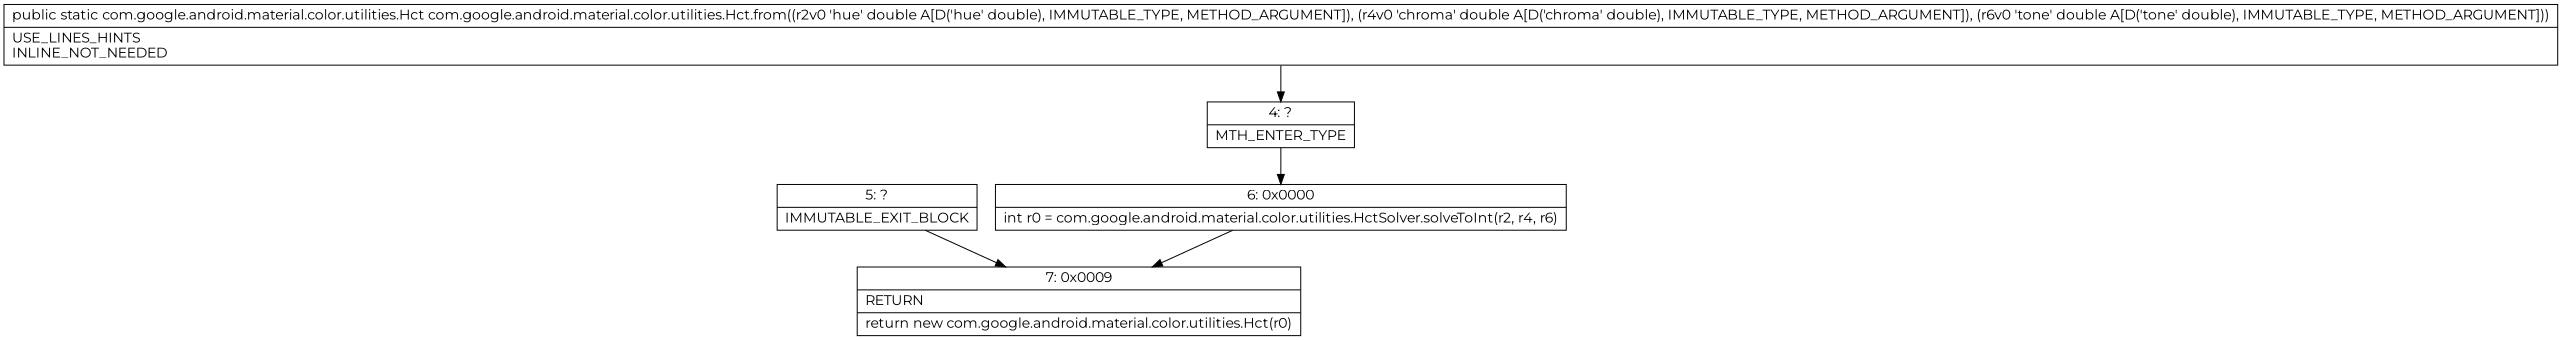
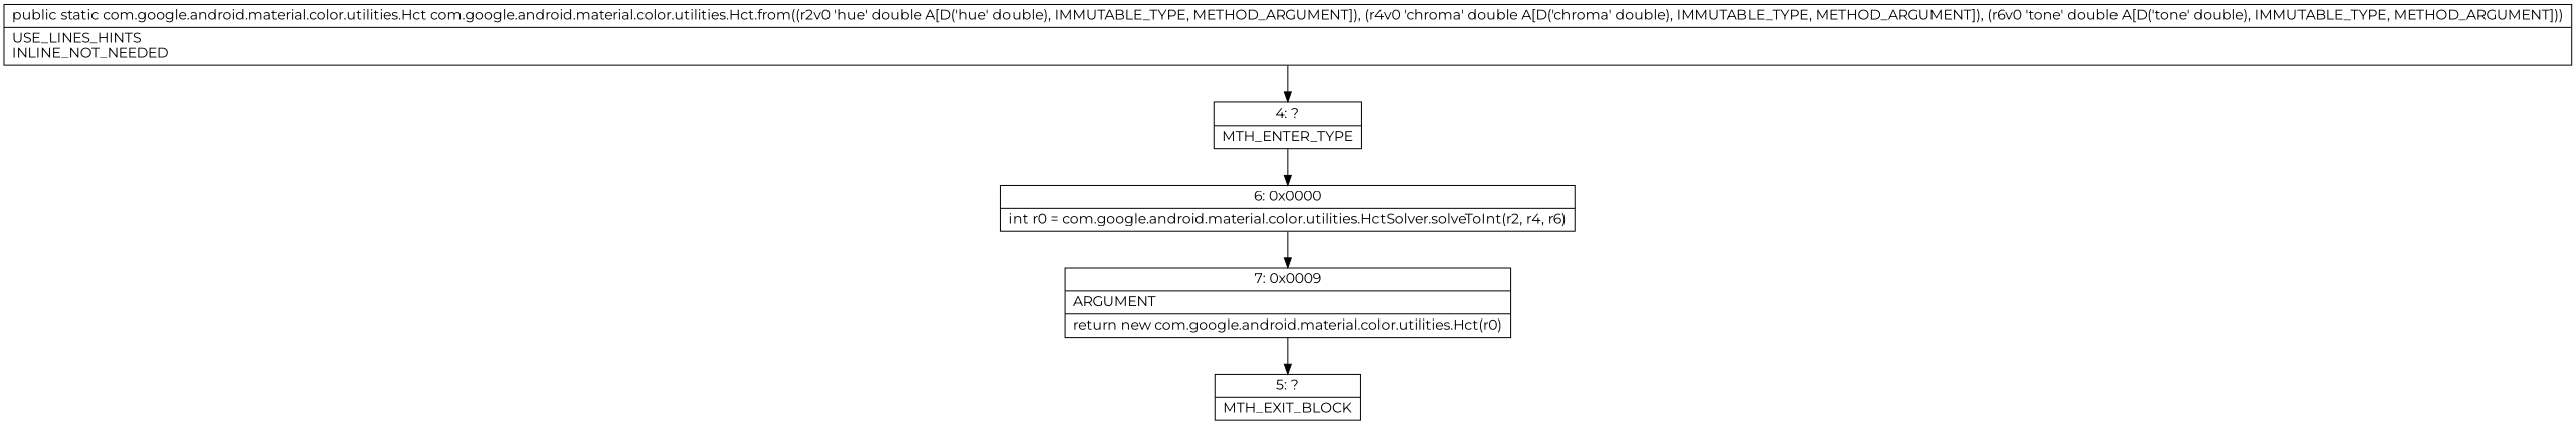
  digraph {
    fontname=Montserrat
    node [fontname=Montserrat shape=record]
    edge [fontname=Montserrat]
    n1 [label="{4\:\ ?|MTH_ENTER_TYPE\l}"]
    n2 [label="{6\:\ 0x0000|int r0 = com.google.android.material.color.utilities.HctSolver.solveToInt(r2, r4, r6)\l}"]
-   n3 [label="{7\:\ 0x0009|RETURN\l|return new com.google.android.material.color.utilities.Hct(r0)\l}"]
-   n4 [label="{5\:\ ?|IMMUTABLE_EXIT_BLOCK\l}"]
+   n3 [label="{7\:\ 0x0009|ARGUMENT\l|return new com.google.android.material.color.utilities.Hct(r0)\l}"]
+   n4 [label="{5\:\ ?|MTH_EXIT_BLOCK\l}"]
    n5 [label="{public static com.google.android.material.color.utilities.Hct com.google.android.material.color.utilities.Hct.from((r2v0 'hue' double A[D('hue' double), IMMUTABLE_TYPE, METHOD_ARGUMENT]), (r4v0 'chroma' double A[D('chroma' double), IMMUTABLE_TYPE, METHOD_ARGUMENT]), (r6v0 'tone' double A[D('tone' double), IMMUTABLE_TYPE, METHOD_ARGUMENT]))  | USE_LINES_HINTS\lINLINE_NOT_NEEDED\l}"]
    n1 -> n2
    n2 -> n3
-   n4 -> n3
+   n3 -> n4
    n5 -> n1
  }
